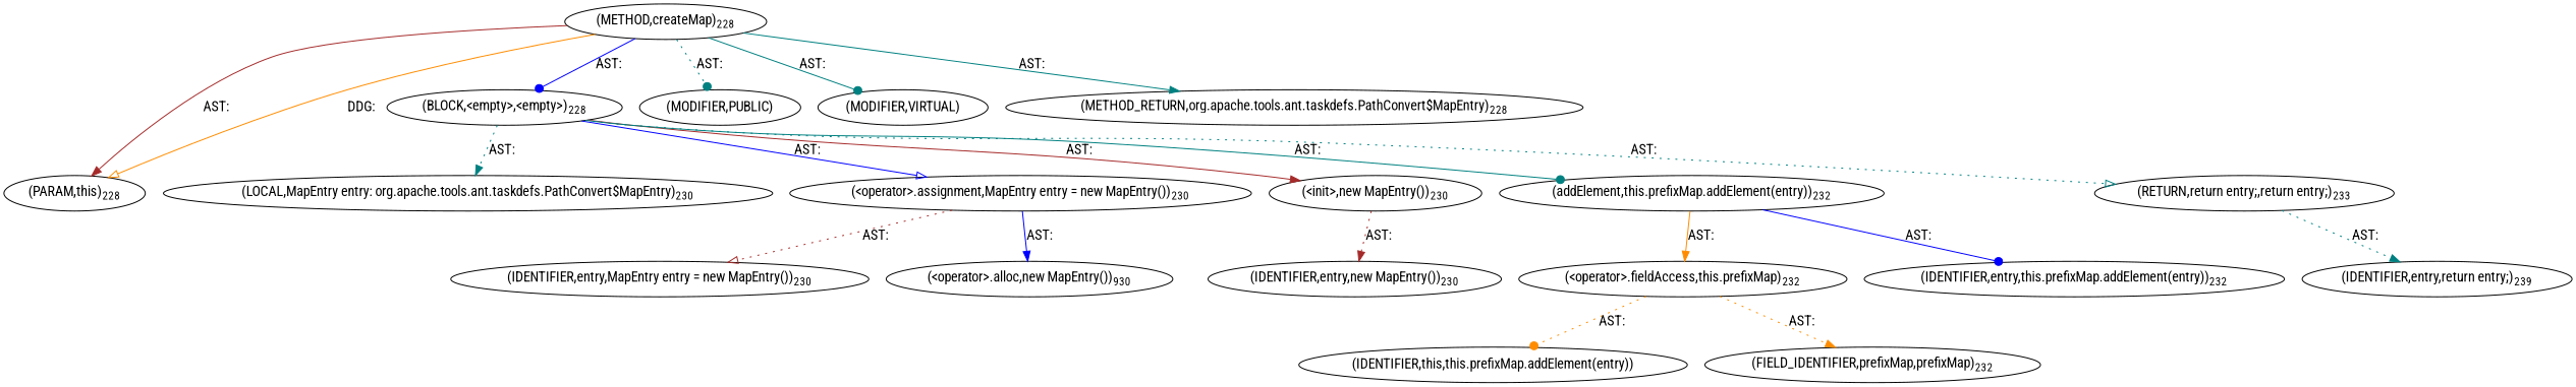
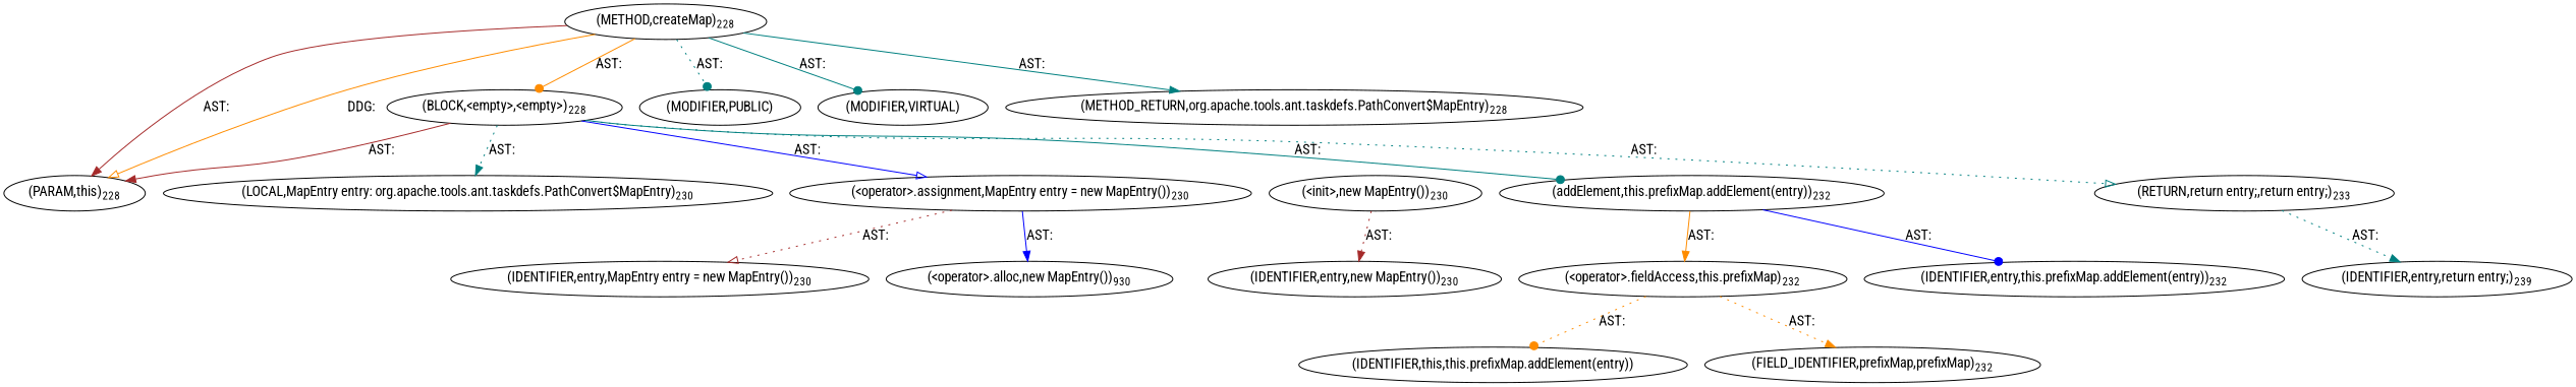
  digraph {
    fontname="Roboto Condensed"
    node [fontname="Roboto Condensed"]
    edge [arrowhead=normal color=teal fontname="Roboto Condensed" style=solid]
    n1 [label=<(METHOD,createMap)<SUB>228</SUB>>]
    n2 [label=<(PARAM,this)<SUB>228</SUB>>]
    n3 [label=<(BLOCK,&lt;empty&gt;,&lt;empty&gt;)<SUB>228</SUB>>]
    n4 [label=<(MODIFIER,PUBLIC)>]
    n5 [label=<(MODIFIER,VIRTUAL)>]
    n6 [label=<(METHOD_RETURN,org.apache.tools.ant.taskdefs.PathConvert$MapEntry)<SUB>228</SUB>>]
    n7 [label=<(LOCAL,MapEntry entry: org.apache.tools.ant.taskdefs.PathConvert$MapEntry)<SUB>230</SUB>>]
    n8 [label=<(&lt;operator&gt;.assignment,MapEntry entry = new MapEntry())<SUB>230</SUB>>]
    n9 [label=<(&lt;init&gt;,new MapEntry())<SUB>230</SUB>>]
    n10 [label=<(addElement,this.prefixMap.addElement(entry))<SUB>232</SUB>>]
    n11 [label=<(RETURN,return entry;,return entry;)<SUB>233</SUB>>]
    n12 [label=<(IDENTIFIER,entry,MapEntry entry = new MapEntry())<SUB>230</SUB>>]
    n13 [label=<(&lt;operator&gt;.alloc,new MapEntry())<SUB>930</SUB>>]
    n14 [label=<(IDENTIFIER,entry,new MapEntry())<SUB>230</SUB>>]
    n15 [label=<(&lt;operator&gt;.fieldAccess,this.prefixMap)<SUB>232</SUB>>]
    n16 [label=<(IDENTIFIER,entry,this.prefixMap.addElement(entry))<SUB>232</SUB>>]
    n17 [label=<(IDENTIFIER,entry,return entry;)<SUB>239</SUB>>]
    n18 [label=<(IDENTIFIER,this,this.prefixMap.addElement(entry))>]
    n19 [label=<(FIELD_IDENTIFIER,prefixMap,prefixMap)<SUB>232</SUB>>]
    n1 -> n2 [color=brown label="AST: "]
    n1 -> n2 [arrowhead=onormal color=darkorange label="DDG: "]
-   n1 -> n3 [arrowhead=dot color=blue label="AST: "]
+   n1 -> n3 [arrowhead=dot color=darkorange label="AST: "]
    n1 -> n4 [arrowhead=dot label="AST: " style=dotted]
    n1 -> n5 [arrowhead=dot label="AST: "]
    n1 -> n6 [label="AST: "]
    n3 -> n7 [label="AST: " style=dotted]
    n3 -> n8 [arrowhead=onormal color=blue label="AST: "]
-   n3 -> n9 [color=brown label="AST: "]
+   n3 -> n2 [color=brown label="AST: "]
    n3 -> n10 [arrowhead=dot label="AST: "]
    n3 -> n11 [arrowhead=onormal label="AST: " style=dotted]
    n8 -> n12 [arrowhead=onormal color=brown label="AST: " style=dotted]
    n8 -> n13 [color=blue label="AST: "]
    n9 -> n14 [color=brown label="AST: " style=dotted]
    n10 -> n15 [color=darkorange label="AST: "]
    n10 -> n16 [arrowhead=dot color=blue label="AST: "]
    n11 -> n17 [label="AST: " style=dotted]
    n15 -> n18 [arrowhead=dot color=darkorange label="AST: " style=dotted]
    n15 -> n19 [color=darkorange label="AST: " style=dotted]
  }
